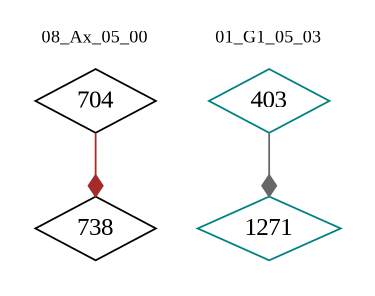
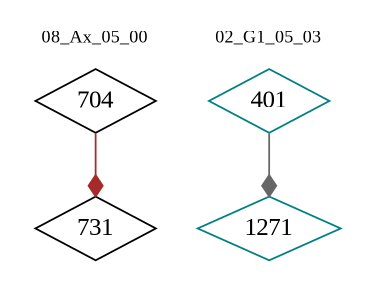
  digraph {
    fontname="Liberation Serif"
    node [color=black fontname="Liberation Serif" shape=diamond]
    edge [arrowhead=diamond fontname="Liberation Serif"]
    n1 [label=704]
-   n2 [label=738]
-   n3 [color=teal label=403]
+   n2 [label=731]
+   n3 [color=teal label=401]
    n4 [color=teal label=1271]
    subgraph cluster_1 {
      color=white
      fontsize=10
      label="08_Ax_05_00"
      n1
      n2
    }
    subgraph cluster_2 {
      color=white
      fontsize=10
-     label="01_G1_05_03"
+     label="02_G1_05_03"
      n3
      n4
    }
    n1 -> n2 [color=brown]
    n3 -> n4 [color=gray40]
  }
